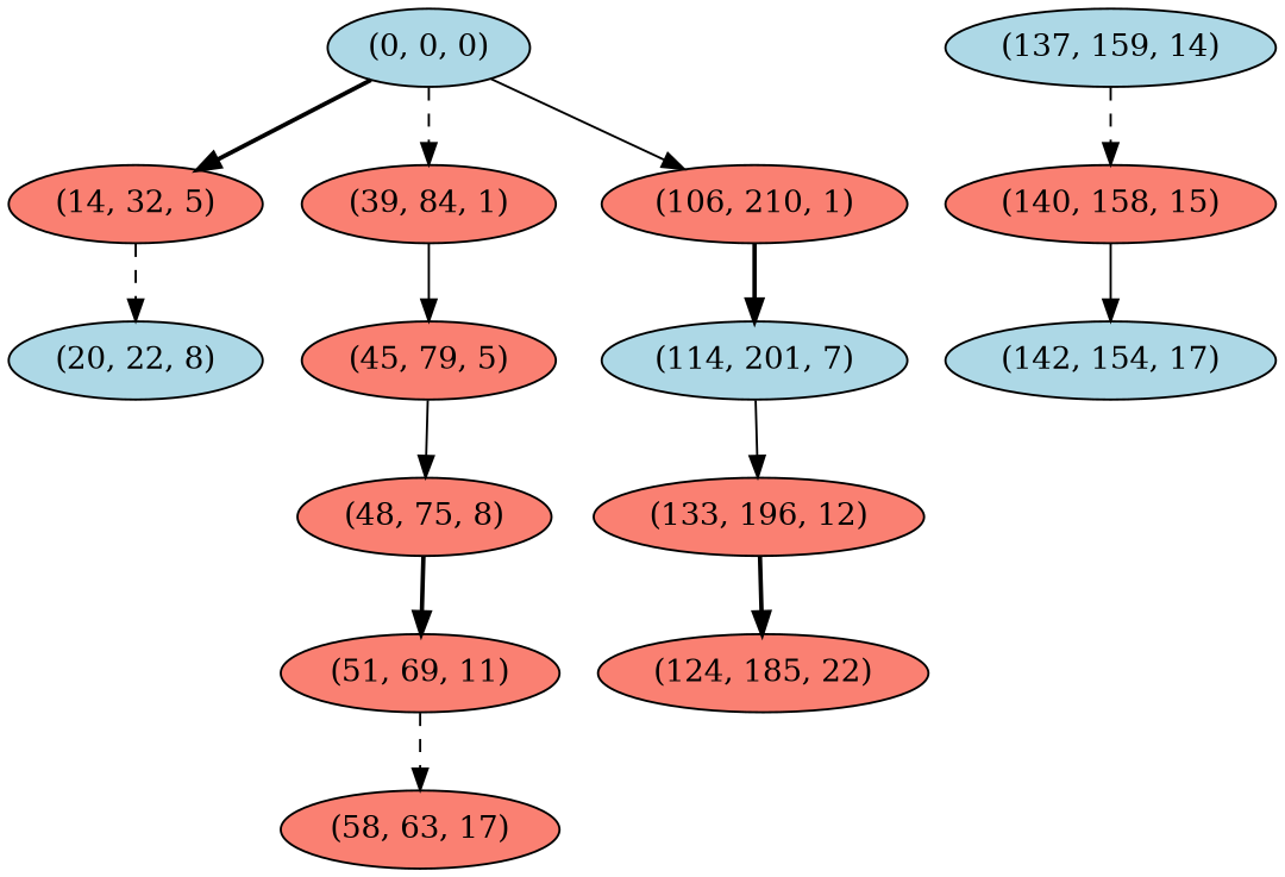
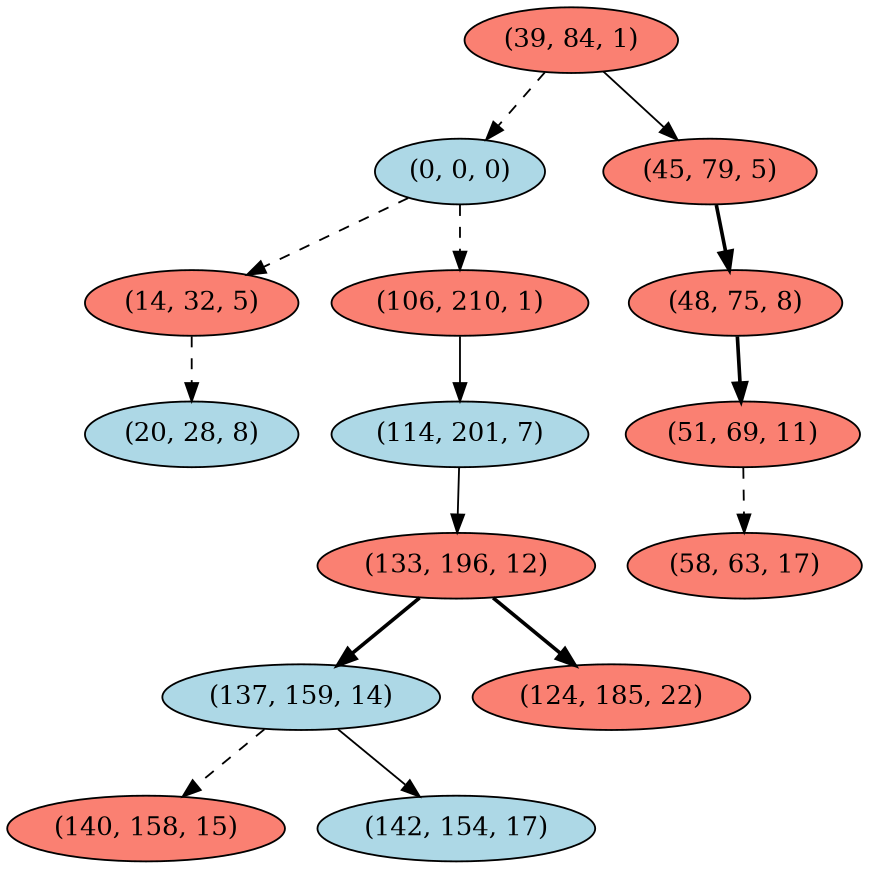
  digraph {
    node [fillcolor=salmon style=filled]
    edge [style=bold]
    "(0, 0, 0)" [fillcolor=lightblue]
    "(14, 32, 5)"
    "(39, 84, 1)"
    "(106, 210, 1)"
-   "(20, 28, 8)" [fillcolor=lightblue label="(20, 22, 8)"]
+   "(20, 28, 8)" [fillcolor=lightblue]
    "(45, 79, 5)"
    "(114, 201, 7)" [fillcolor=lightblue]
    "(48, 75, 8)"
    "(51, 69, 11)"
    "(58, 63, 17)"
    "(133, 196, 12)"
    "(137, 159, 14)" [fillcolor=lightblue]
    n13 [label="(124, 185, 22)"]
    "(140, 158, 15)"
    "(142, 154, 17)" [fillcolor=lightblue]
-   "(0, 0, 0)" -> "(14, 32, 5)"
-   "(0, 0, 0)" -> "(39, 84, 1)" [style=dashed]
-   "(0, 0, 0)" -> "(106, 210, 1)" [style=solid]
+   "(0, 0, 0)" -> "(14, 32, 5)" [style=dashed]
+   "(39, 84, 1)" -> "(0, 0, 0)" [style=dashed]
+   "(0, 0, 0)" -> "(106, 210, 1)" [style=dashed]
    "(14, 32, 5)" -> "(20, 28, 8)" [style=dashed]
    "(39, 84, 1)" -> "(45, 79, 5)" [style=solid]
-   "(106, 210, 1)" -> "(114, 201, 7)"
-   "(45, 79, 5)" -> "(48, 75, 8)" [style=solid]
+   "(106, 210, 1)" -> "(114, 201, 7)" [style=solid]
+   "(45, 79, 5)" -> "(48, 75, 8)"
    "(114, 201, 7)" -> "(133, 196, 12)" [style=solid]
    "(48, 75, 8)" -> "(51, 69, 11)"
    "(51, 69, 11)" -> "(58, 63, 17)" [style=dashed]
+   "(133, 196, 12)" -> "(137, 159, 14)"
    "(133, 196, 12)" -> n13
    "(137, 159, 14)" -> "(140, 158, 15)" [style=dashed]
-   "(140, 158, 15)" -> "(142, 154, 17)" [style=solid]
+   "(137, 159, 14)" -> "(142, 154, 17)" [style=solid]
  }
